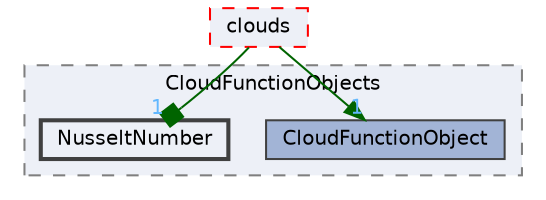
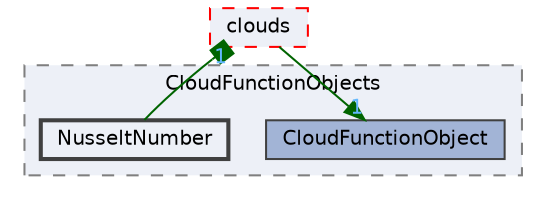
  digraph {
    compound=true
    node [color=grey25 fillcolor="#edf0f7" fontname=Helvetica fontsize=10 shape=box]
    edge [color=darkgreen fontcolor=steelblue1 fontname=Helvetica fontsize=10 headlabel=1 labeldistance=1.5 labelfontname=Helvetica labelfontsize=10]
    n1 [fillcolor="#a2b4d6" height=0.2 label=CloudFunctionObject style=filled width=0.4]
    n2 [height=0.2 label=NusseltNumber style="filled,bold" width=0.4]
    n3 [color=red height=0.2 label=clouds style="filled,dashed" width=0.4]
    subgraph cluster_1 {
      bgcolor="#edf0f7"
      fontname=Helvetica
      fontsize=10
      label=CloudFunctionObjects
      pencolor=grey50
      style="filled,dashed"
      n1
      n2
    }
-   n3 -> n2 [arrowhead=box]
+   n2 -> n3 [arrowhead=box]
    n3 -> n1 [arrowhead=normal]
  }
